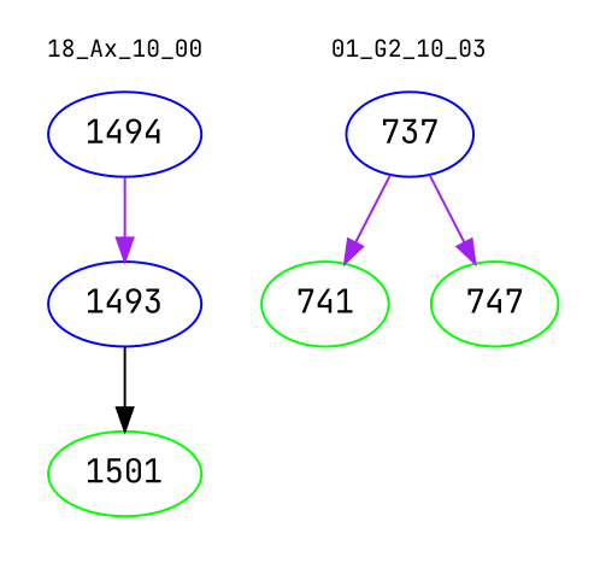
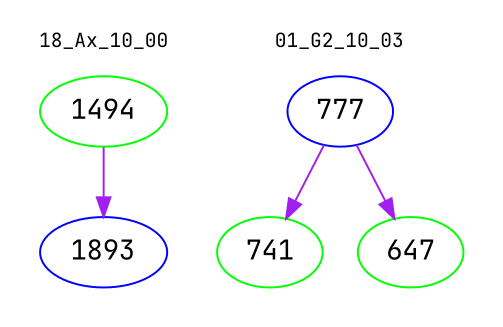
  digraph {
    fontname="JetBrains Mono"
    node [color=blue fontname="JetBrains Mono"]
    edge [color=purple fontname="JetBrains Mono"]
-   n1 [label=1493]
-   n2 [label=1494]
-   n3 [color=green label=1501]
-   n4 [label=737]
+   n1 [label=1893]
+   n2 [color=green label=1494]
+   n4 [label=777]
    n5 [color=green label=741]
-   n6 [color=green label=747]
+   n6 [color=green label=647]
    subgraph cluster_1 {
      color=white
      fontsize=10
      label="18_Ax_10_00"
      n1
      n2
-     n3
    }
    subgraph cluster_2 {
      color=white
      fontsize=10
      label="01_G2_10_03"
      n4
      n5
      n6
    }
-   n1 -> n3 [color=black]
    n2 -> n1
    n4 -> n5
    n4 -> n6
  }
